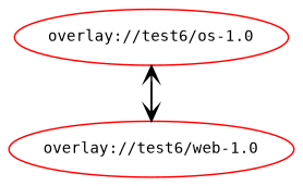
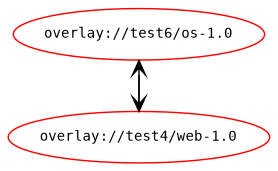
  digraph {
    compound=true
    concentrate=true
    newrank=true
    rankdir=TD
    fontname="DejaVu Sans Mono"
    node [color=red fontname="DejaVu Sans Mono" fontsize=10]
    edge [arrowhead=vee fontname="DejaVu Sans Mono"]
    "overlay://test6/os-1.0"
-   "overlay://test6/web-1.0"
+   "overlay://test6/web-1.0" [label="overlay://test4/web-1.0"]
    "overlay://test6/os-1.0" -> "overlay://test6/web-1.0"
    "overlay://test6/web-1.0" -> "overlay://test6/os-1.0"
  }
